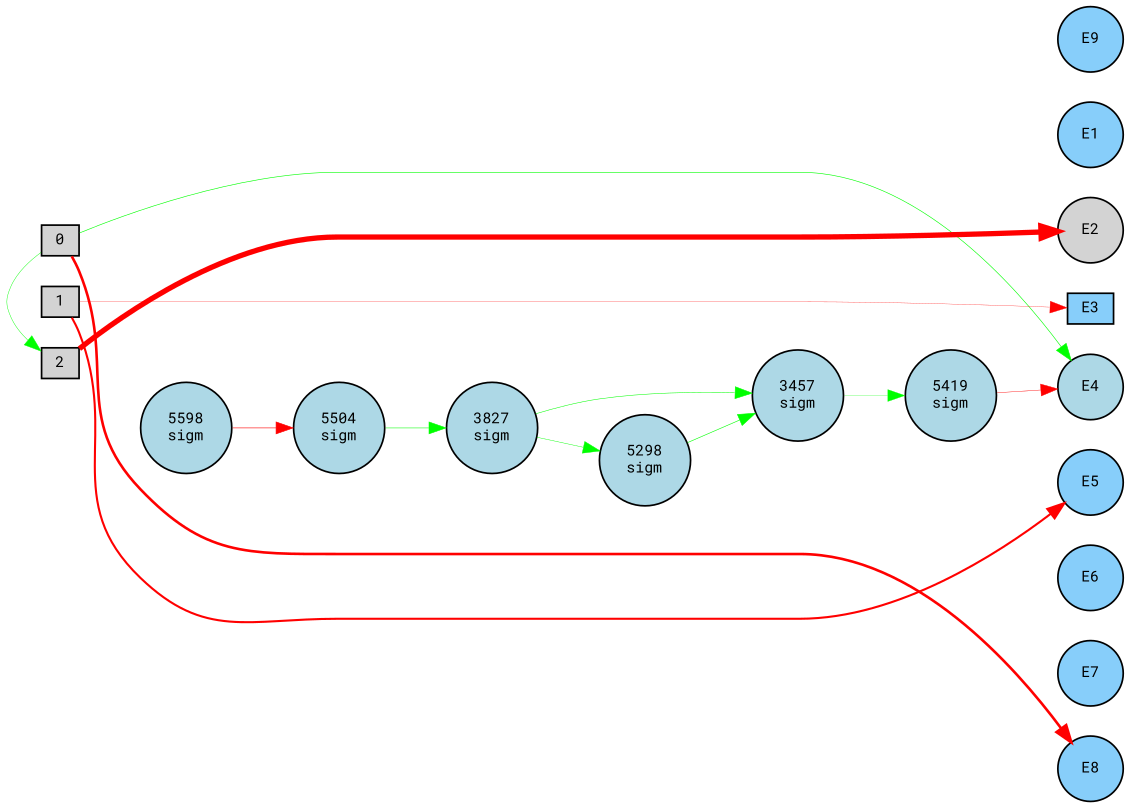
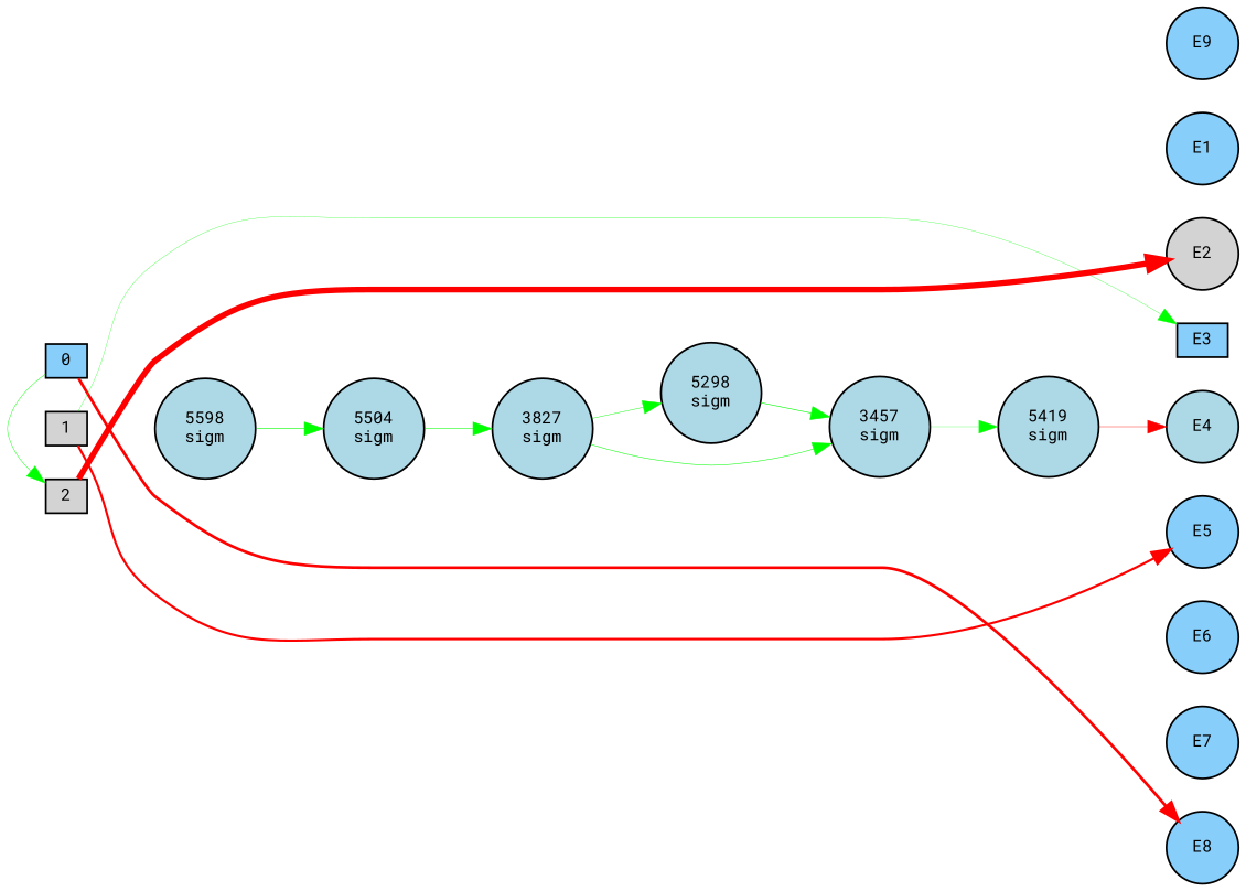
  digraph {
    fontname="Roboto Mono"
    rankdir=LR
    node [fillcolor=lightskyblue fontname="Roboto Mono" fontsize=9 shape=circle style=filled]
    edge [fontname="Roboto Mono" style=solid]
-   0 [fillcolor=lightgray height=0.2 shape=box width=0.2]
+   0 [height=0.2 shape=box width=0.2]
    1 [fillcolor=lightgray height=0.2 shape=box width=0.2]
    2 [fillcolor=lightgray height=0.2 shape=box width=0.2]
    n4 [height=0.2 label=E9 width=0.2]
    E1 [height=0.2 width=0.2]
    E2 [fillcolor=lightgray height=0.2 width=0.2]
    E3 [height=0.2 shape=box width=0.2]
    E4 [fillcolor=lightblue height=0.2 width=0.2]
    E5 [height=0.2 width=0.2]
    E6 [height=0.2 width=0.2]
    E7 [height=0.2 width=0.2]
    E8 [height=0.2 width=0.2]
    n13 [fillcolor=lightblue height=0.2 label="5598\nsigm" width=0.2]
    n14 [fillcolor=lightblue height=0.2 label="5504\nsigm" width=0.2]
    n15 [fillcolor=lightblue height=0.2 label="3827\nsigm" width=0.2]
    n16 [fillcolor=lightblue height=0.2 label="3457\nsigm" width=0.2]
    n17 [fillcolor=lightblue height=0.2 label="5298\nsigm" width=0.2]
    n18 [fillcolor=lightblue height=0.2 label="5419\nsigm" width=0.2]
    subgraph sub_1 {
      rank=source
      0
      1
      2
    }
    subgraph sub_2 {
      rank=sink
      n4
      E1
      E2
      E3
      E4
      E5
      E6
      E7
      E8
    }
    0 -> 1 [style=invis]
    0 -> 2 [color=green penwidth=0.24856529497024055]
-   0 -> E4 [color=green penwidth=0.3534093631694024]
    0 -> E8 [color=red penwidth=1.5352616013493778]
    1 -> 2 [style=invis]
-   1 -> E3 [color=red penwidth=0.16665793701153853]
+   1 -> E3 [color=green penwidth=0.16665793701153853]
    1 -> E5 [color=red penwidth=1.2260019708350056]
    2 -> E2 [color=red penwidth=3.1206615041832166]
    n4 -> E1 [style=invis]
    E1 -> E2 [style=invis]
    E2 -> E3 [style=invis]
    E3 -> E4 [style=invis]
    E4 -> E5 [style=invis]
    E5 -> E6 [style=invis]
    E6 -> E7 [style=invis]
    E7 -> E8 [style=invis]
-   n13 -> n14 [color=red penwidth=0.35519395621081684]
+   n13 -> n14 [color=green penwidth=0.35519395621081684]
    n14 -> n15 [color=green penwidth=0.3095249751976386]
    n15 -> n16 [color=green penwidth=0.2992072853134034]
    n15 -> n17 [color=green penwidth=0.25014205437044923]
    n16 -> n18 [color=green penwidth=0.14304820217294154]
    n17 -> n16 [color=green penwidth=0.34913751583166786]
    n18 -> E4 [color=red penwidth=0.24954066624020374]
  }
